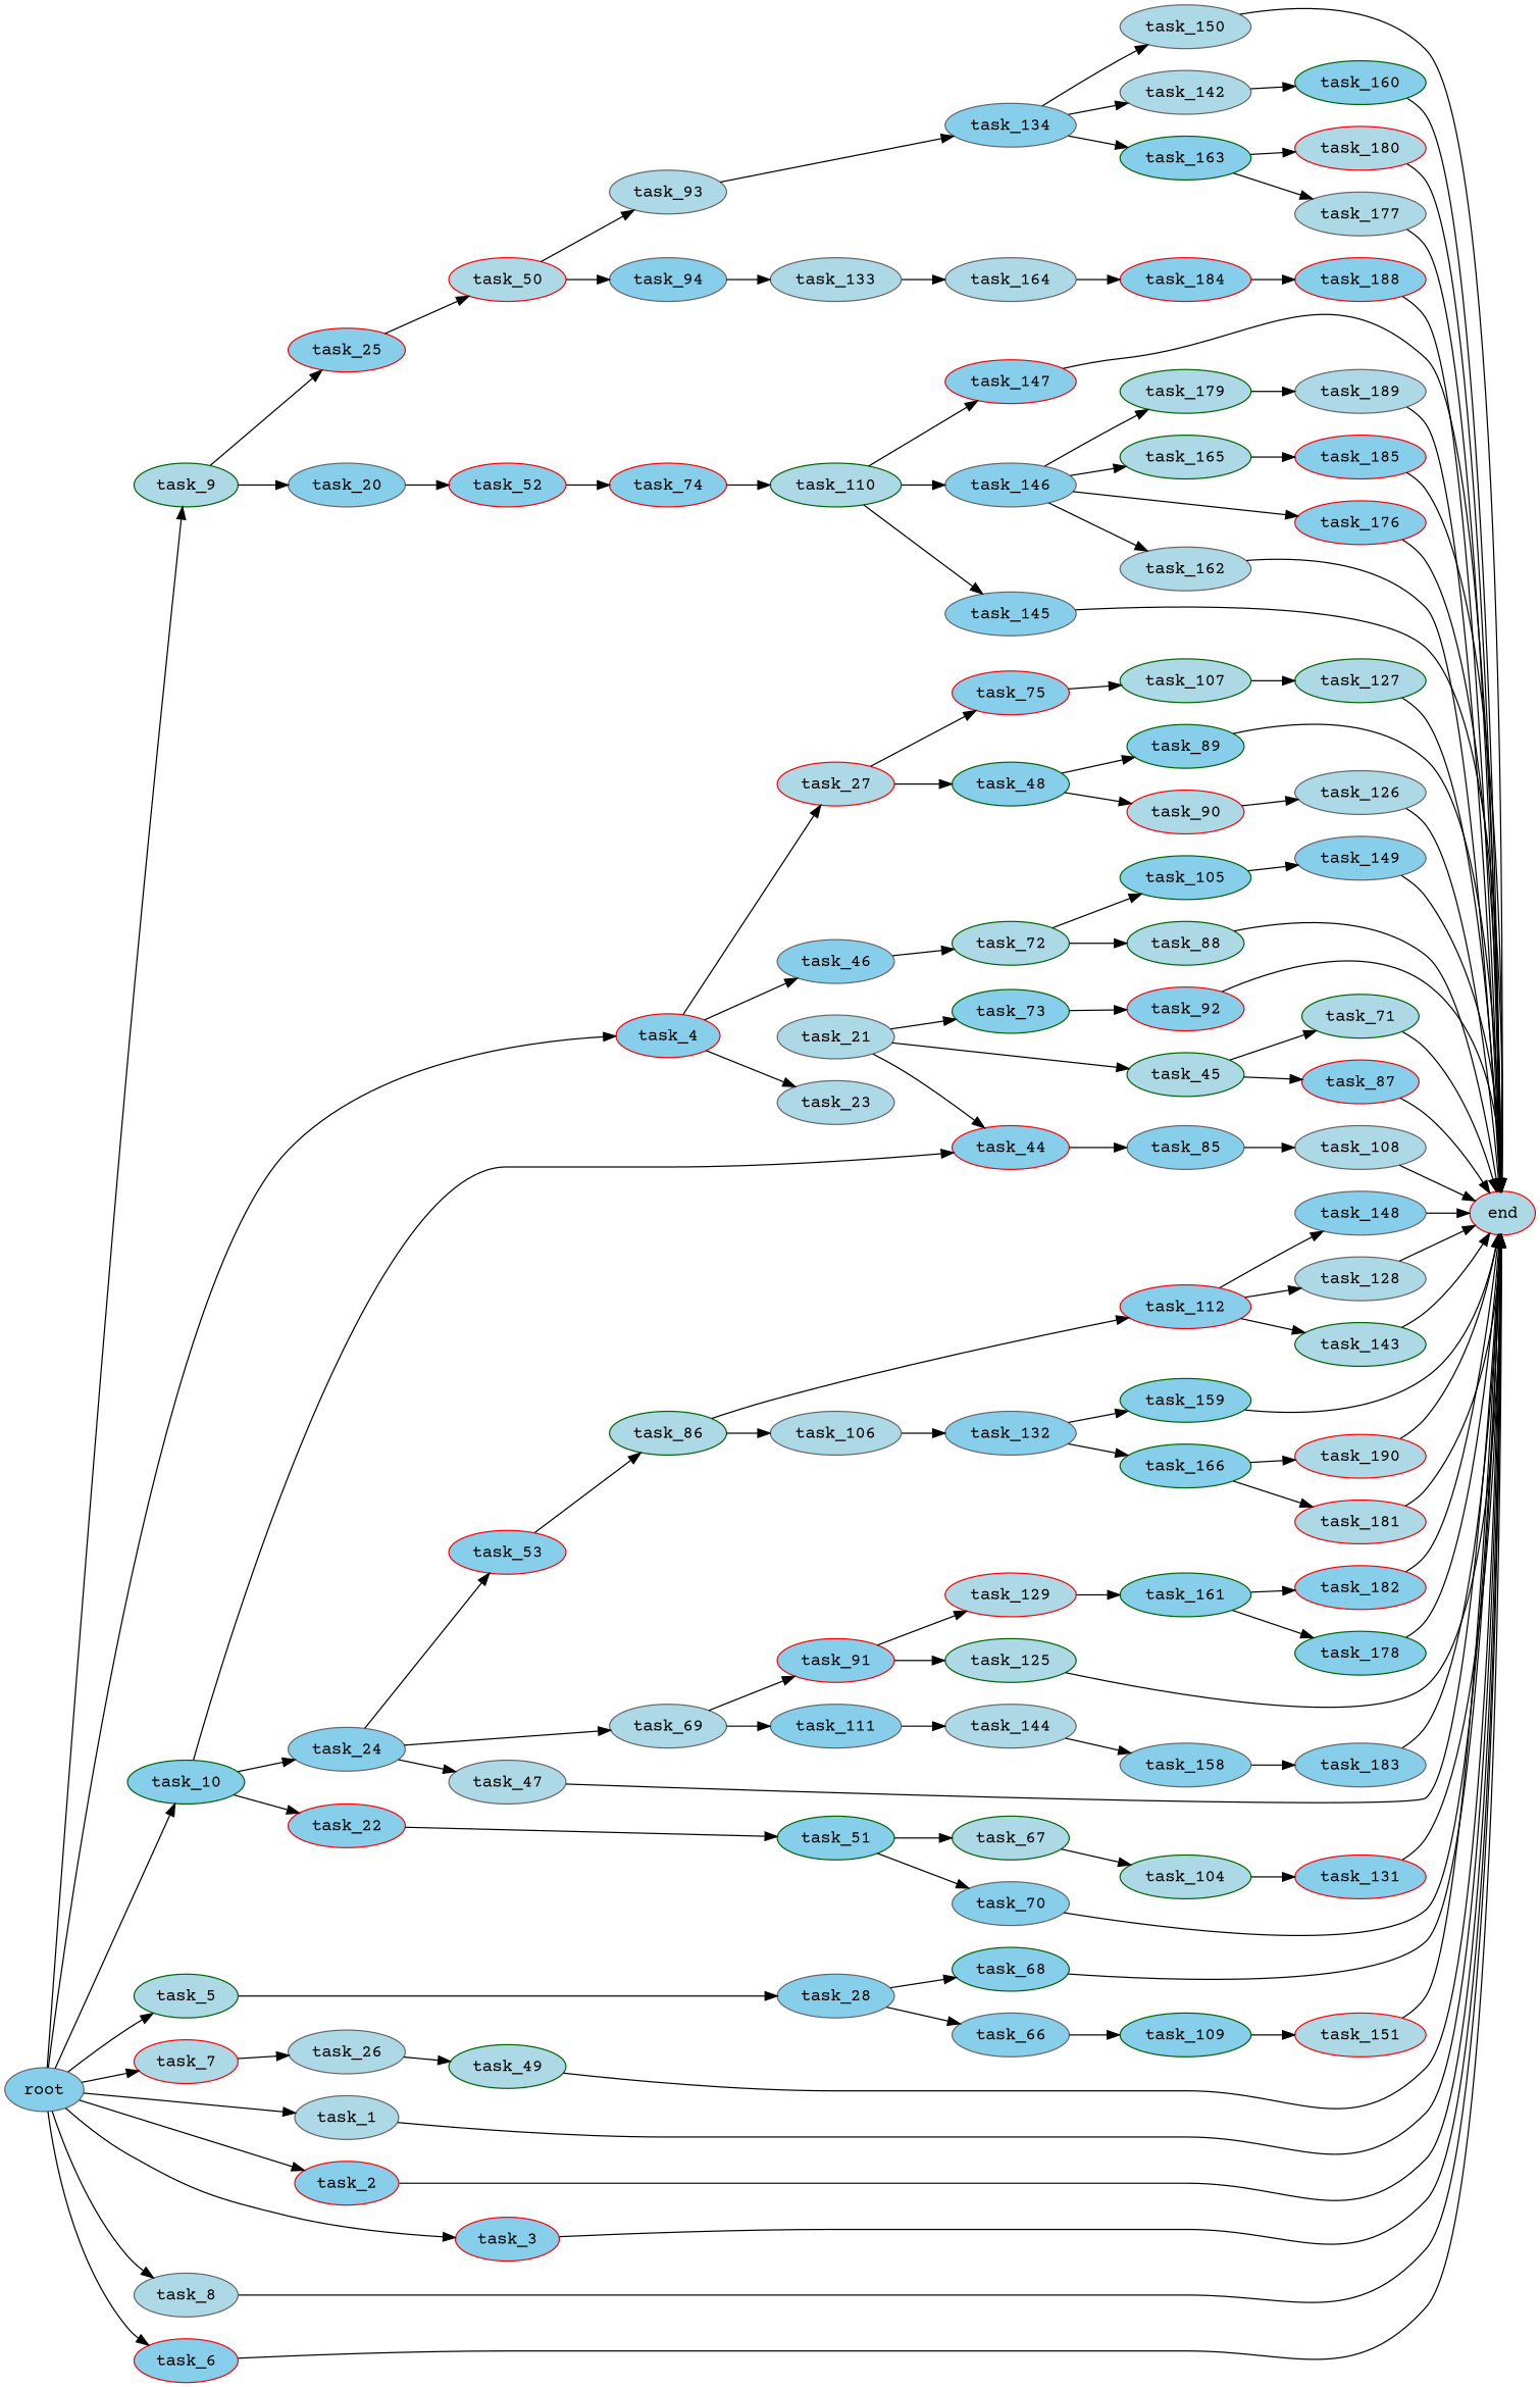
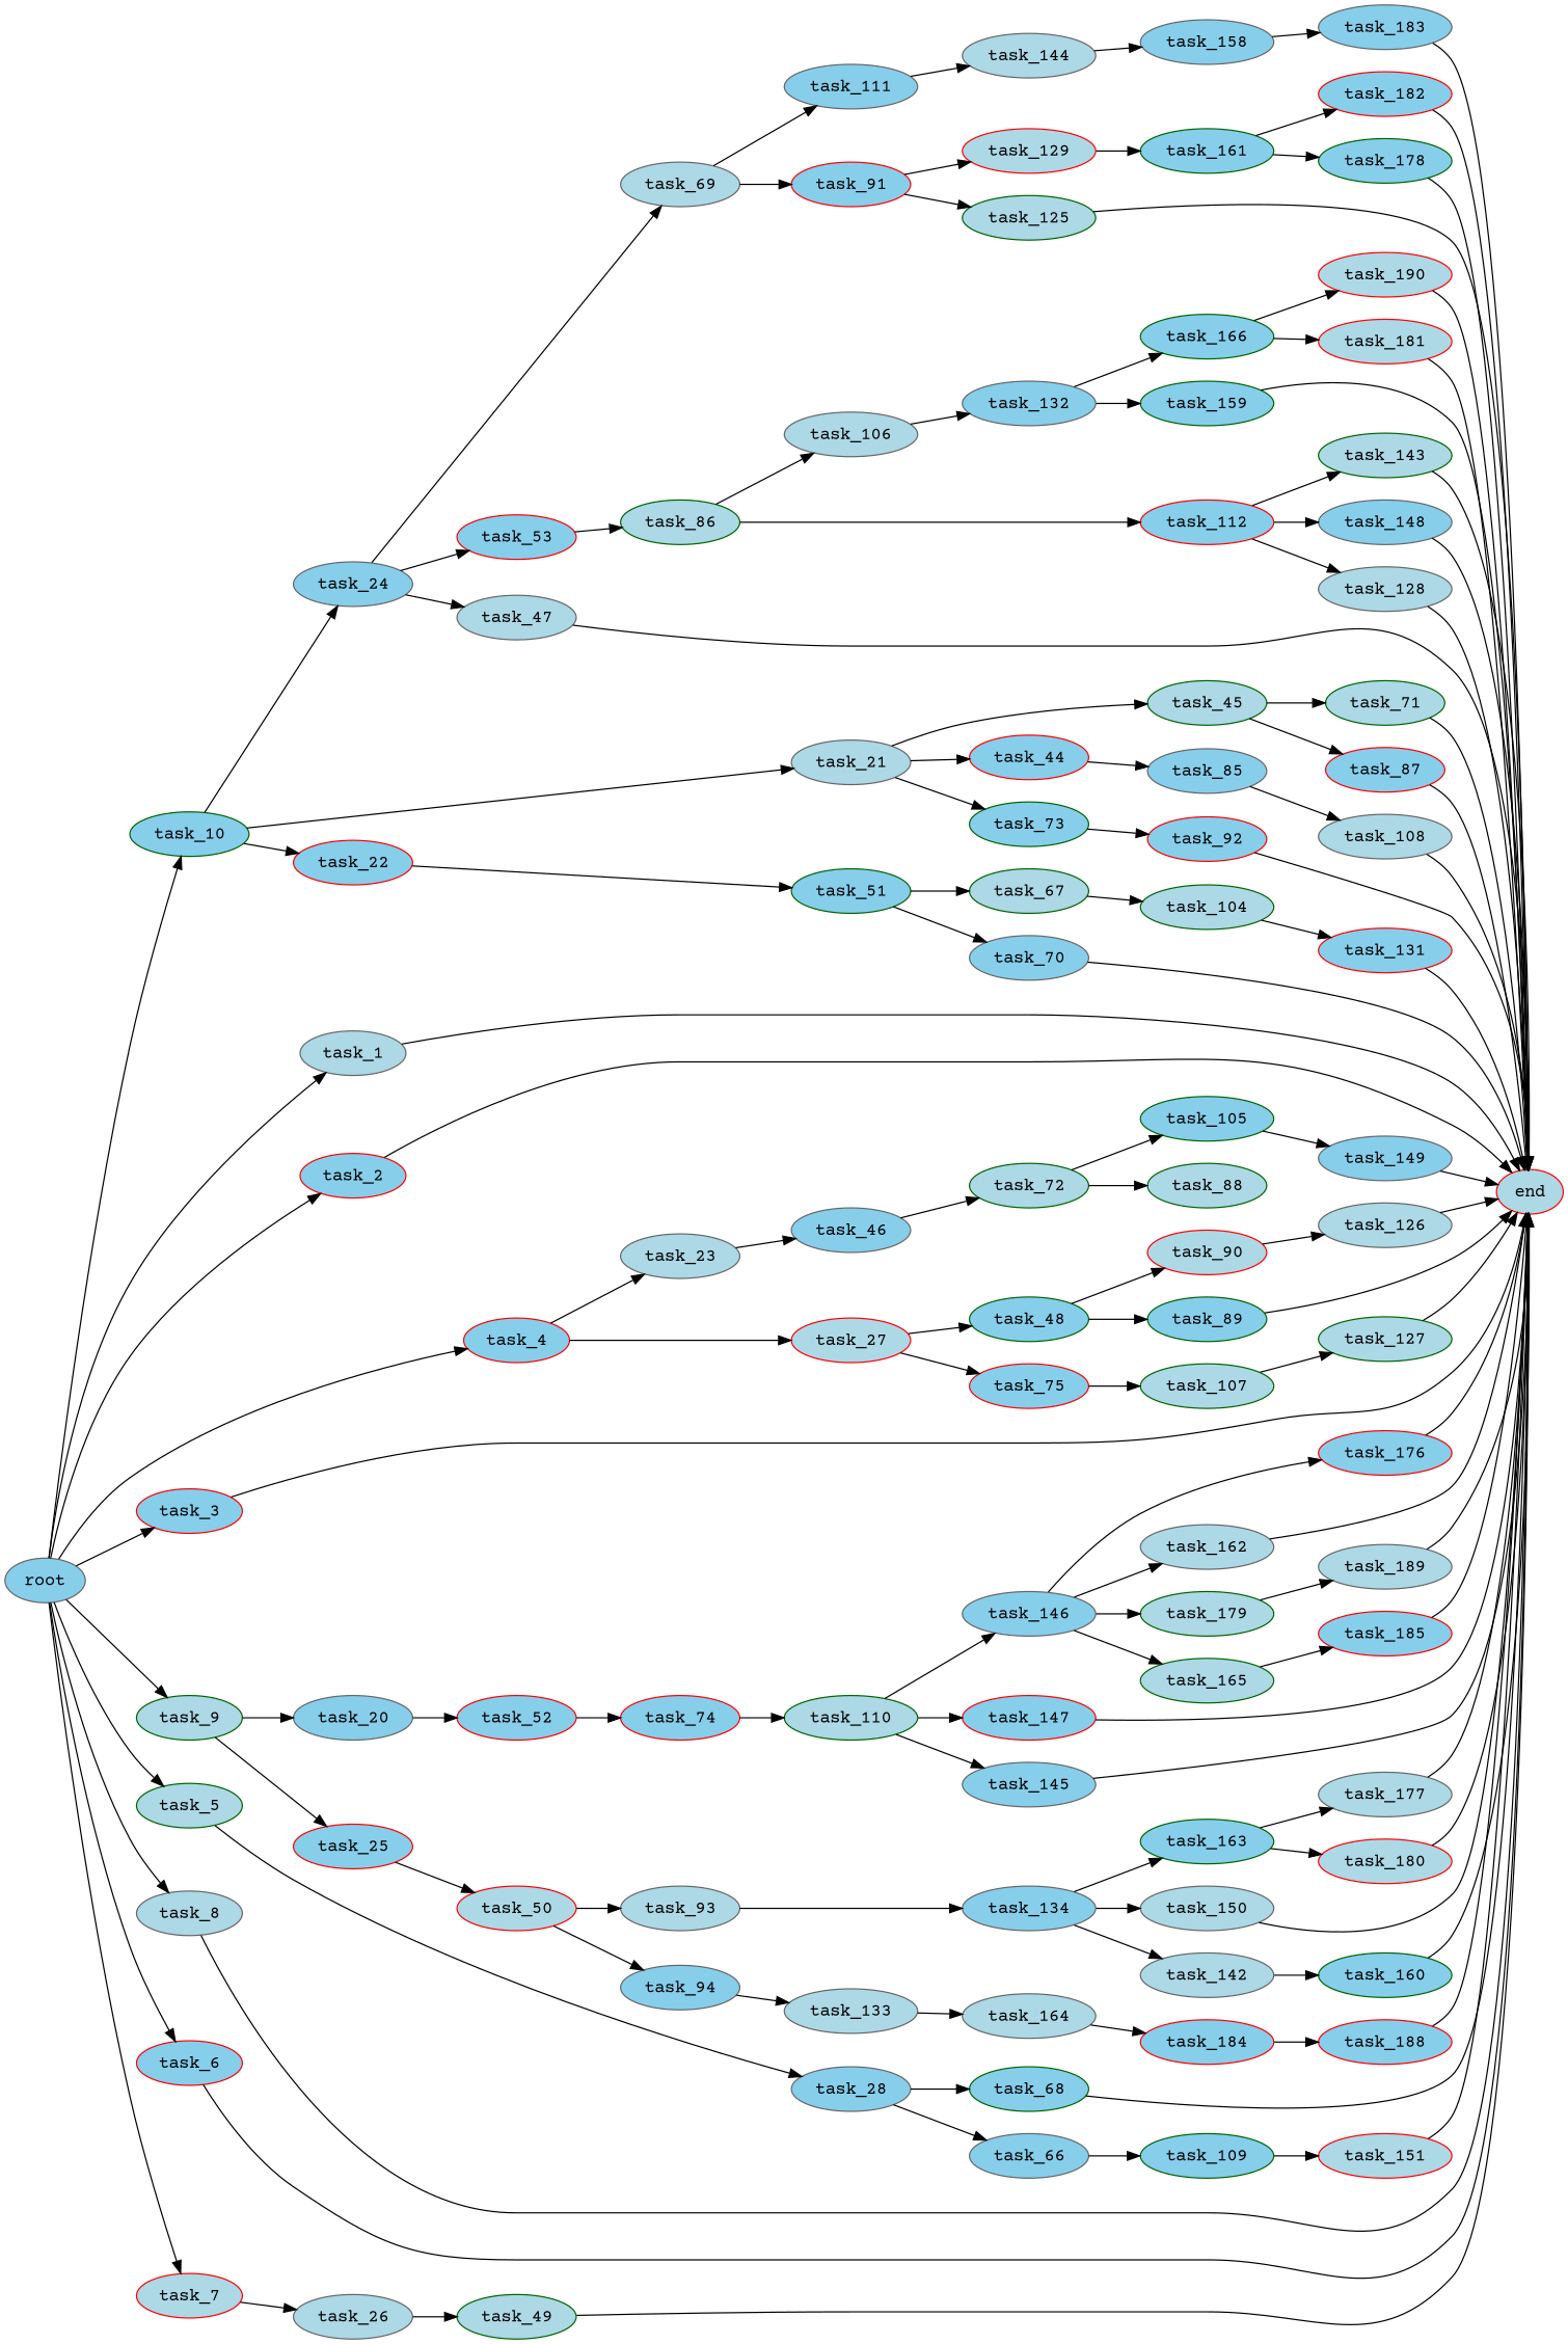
  digraph {
    fontname="Courier Prime"
    rankdir=LR
    node [color=gray40 fillcolor=skyblue fontname="Courier Prime" style=filled]
    edge [fontname="Courier Prime"]
    task_166 [color=darkgreen]
    task_190 [color=red fillcolor=lightblue]
    task_181 [color=red fillcolor=lightblue]
    end [color=red fillcolor=lightblue]
    task_176 [color=red]
    task_162 [fillcolor=lightblue]
    task_149
    task_105 [color=darkgreen]
    task_72 [color=darkgreen fillcolor=lightblue]
    task_88 [color=darkgreen fillcolor=lightblue]
    task_182 [color=red]
    task_23 [fillcolor=lightblue]
    task_46
    task_45 [color=darkgreen fillcolor=lightblue]
    task_71 [color=darkgreen fillcolor=lightblue]
    task_87 [color=red]
    task_163 [color=darkgreen]
    task_177 [fillcolor=lightblue]
    task_180 [color=red fillcolor=lightblue]
    task_150 [fillcolor=lightblue]
    task_44 [color=red]
    task_85
    task_108 [fillcolor=lightblue]
    task_133 [fillcolor=lightblue]
    task_164 [fillcolor=lightblue]
    task_184 [color=red]
    task_10 [color=darkgreen]
    task_24
    task_21 [fillcolor=lightblue]
    task_22 [color=red]
    task_69 [fillcolor=lightblue]
    task_53 [color=red]
    task_47 [fillcolor=lightblue]
    task_73 [color=darkgreen]
    task_51 [color=darkgreen]
    task_93 [fillcolor=lightblue]
    task_134
    task_142 [fillcolor=lightblue]
    task_68 [color=darkgreen]
    task_28
    task_66
    task_109 [color=darkgreen]
    task_50 [color=red fillcolor=lightblue]
    task_94
    task_127 [color=darkgreen fillcolor=lightblue]
    task_49 [color=darkgreen fillcolor=lightblue]
    task_178 [color=darkgreen]
    task_1 [fillcolor=lightblue]
    task_146
    task_179 [color=darkgreen fillcolor=lightblue]
    task_165 [color=darkgreen fillcolor=lightblue]
    task_189 [fillcolor=lightblue]
    task_185 [color=red]
    task_90 [color=red fillcolor=lightblue]
    task_126 [fillcolor=lightblue]
    task_159 [color=darkgreen]
    task_106 [fillcolor=lightblue]
    task_132
    task_27 [color=red fillcolor=lightblue]
    task_48 [color=darkgreen]
    task_75 [color=red]
    task_89 [color=darkgreen]
    task_107 [color=darkgreen fillcolor=lightblue]
    task_147 [color=red]
    task_144 [fillcolor=lightblue]
    task_111
    task_158
    task_188 [color=red]
    task_52 [color=red]
    task_74 [color=red]
    task_110 [color=darkgreen fillcolor=lightblue]
    task_2 [color=red]
    task_67 [color=darkgreen fillcolor=lightblue]
    task_104 [color=darkgreen fillcolor=lightblue]
    task_131 [color=red]
    task_112 [color=red]
    task_143 [color=darkgreen fillcolor=lightblue]
    task_148
    task_128 [fillcolor=lightblue]
    task_145
    task_151 [color=red fillcolor=lightblue]
    task_183
    task_160 [color=darkgreen]
    task_4 [color=red]
    task_92 [color=red]
    task_129 [color=red fillcolor=lightblue]
    task_161 [color=darkgreen]
    task_91 [color=red]
    task_125 [color=darkgreen fillcolor=lightblue]
    task_86 [color=darkgreen fillcolor=lightblue]
    task_3 [color=red]
    task_9 [color=darkgreen fillcolor=lightblue]
    task_20
    task_25 [color=red]
    task_26 [fillcolor=lightblue]
    task_5 [color=darkgreen fillcolor=lightblue]
    task_8 [fillcolor=lightblue]
    root
    task_6 [color=red]
    task_7 [color=red fillcolor=lightblue]
    task_70
    task_166 -> task_190
    task_166 -> task_181
    task_190 -> end
    task_181 -> end
    task_176 -> end
    task_162 -> end
    task_149 -> end
    task_105 -> task_149
    task_72 -> task_105
    task_72 -> task_88
-   task_88 -> end
    task_182 -> end
-   task_4 -> task_46
+   task_23 -> task_46
    task_46 -> task_72
    task_45 -> task_71
    task_45 -> task_87
    task_71 -> end
    task_87 -> end
    task_163 -> task_177
    task_163 -> task_180
    task_177 -> end
    task_180 -> end
    task_150 -> end
    task_44 -> task_85
    task_85 -> task_108
    task_108 -> end
    task_133 -> task_164
    task_164 -> task_184
    task_184 -> task_188
    task_10 -> task_24
-   task_10 -> task_44
+   task_10 -> task_21
    task_10 -> task_22
    task_24 -> task_69
    task_24 -> task_53
    task_24 -> task_47
    task_21 -> task_45
    task_21 -> task_44
    task_21 -> task_73
    task_22 -> task_51
    task_69 -> task_111
    task_69 -> task_91
    task_53 -> task_86
    task_47 -> end
    task_73 -> task_92
    task_51 -> task_67
    task_51 -> task_70
    task_93 -> task_134
    task_134 -> task_163
    task_134 -> task_150
    task_134 -> task_142
    task_142 -> task_160
    task_68 -> end
    task_28 -> task_68
    task_28 -> task_66
    task_66 -> task_109
    task_109 -> task_151
    task_50 -> task_93
    task_50 -> task_94
    task_94 -> task_133
    task_127 -> end
    task_49 -> end
    task_178 -> end
    task_1 -> end
    task_146 -> task_176
    task_146 -> task_162
    task_146 -> task_179
    task_146 -> task_165
    task_179 -> task_189
    task_165 -> task_185
    task_189 -> end
    task_185 -> end
    task_90 -> task_126
    task_126 -> end
    task_159 -> end
    task_106 -> task_132
    task_132 -> task_166
    task_132 -> task_159
    task_27 -> task_48
    task_27 -> task_75
    task_48 -> task_90
    task_48 -> task_89
    task_75 -> task_107
    task_89 -> end
    task_107 -> task_127
    task_147 -> end
    task_144 -> task_158
    task_111 -> task_144
    task_158 -> task_183
    task_188 -> end
    task_52 -> task_74
    task_74 -> task_110
    task_110 -> task_146
    task_110 -> task_147
    task_110 -> task_145
    task_2 -> end
    task_67 -> task_104
    task_104 -> task_131
    task_131 -> end
    task_112 -> task_143
    task_112 -> task_148
    task_112 -> task_128
    task_143 -> end
    task_148 -> end
    task_128 -> end
    task_145 -> end
    task_151 -> end
    task_183 -> end
    task_160 -> end
    task_4 -> task_23
    task_4 -> task_27
    task_92 -> end
    task_129 -> task_161
    task_161 -> task_182
    task_161 -> task_178
    task_91 -> task_129
    task_91 -> task_125
    task_125 -> end
    task_86 -> task_106
    task_86 -> task_112
    task_3 -> end
    task_9 -> task_20
    task_9 -> task_25
    task_20 -> task_52
    task_25 -> task_50
    task_26 -> task_49
    task_5 -> task_28
    task_8 -> end
    root -> task_10
    root -> task_1
    root -> task_2
    root -> task_4
    root -> task_3
    root -> task_9
    root -> task_5
    root -> task_8
    root -> task_6
    root -> task_7
    task_6 -> end
    task_7 -> task_26
    task_70 -> end
  }
